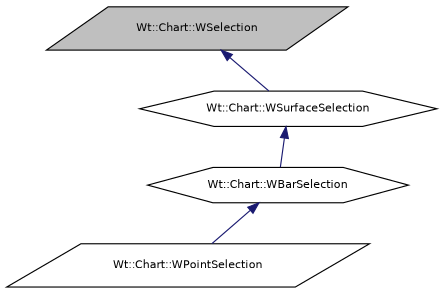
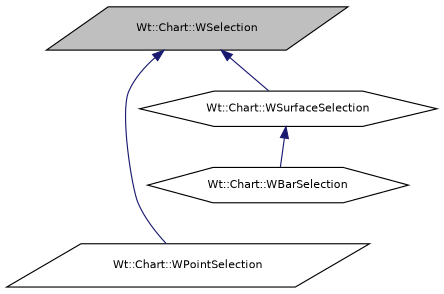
  digraph {
    node [color=black fillcolor=white fontname=Helvetica fontsize=10 shape=parallelogram style=filled]
    edge [color=midnightblue dir=back fontname=Helvetica fontsize=10 labelfontname=Helvetica labelfontsize=10 style=solid]
    n1 [fillcolor=grey75 fontcolor=black height=0.2 label="Wt::Chart::WSelection" width=0.4]
    n2 [height=0.2 label="Wt::Chart::WPointSelection" width=0.4]
    n3 [height=0.2 label="Wt::Chart::WSurfaceSelection" shape=hexagon width=0.4]
    n4 [height=0.2 label="Wt::Chart::WBarSelection" shape=hexagon width=0.4]
-   n4 -> n2
+   n1 -> n2
    n1 -> n3
    n3 -> n4
  }
